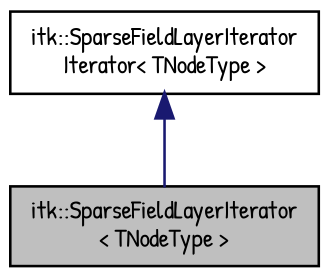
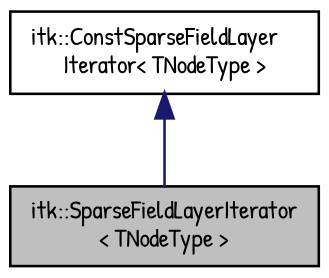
  digraph {
    fontname="Patrick Hand"
    node [color=black fontname="Patrick Hand" fontsize=10 shape=record style=filled]
    n1 [fillcolor=grey75 fontcolor=black height=0.2 label="itk::SparseFieldLayerIterator\l\< TNodeType \>" width=0.4]
-   n2 [fillcolor=white height=0.2 label="itk::SparseFieldLayerIterator\lIterator\< TNodeType \>" width=0.4]
+   n2 [fillcolor=white height=0.2 label="itk::ConstSparseFieldLayer\lIterator\< TNodeType \>" width=0.4]
    n2 -> n1 [color=midnightblue dir=back fontname="Patrick Hand" fontsize=10 labelfontname=Helvetica labelfontsize=10 style=solid]
  }
